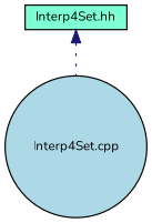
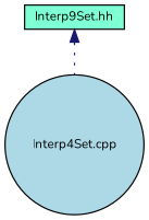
  digraph {
    fontname=Nunito
    node [color=black fontname=Nunito fontsize=10 style=filled]
-   n1 [fillcolor=aquamarine fontcolor=black height=0.2 label="Interp4Set.hh" shape=box width=0.4]
+   n1 [fillcolor=aquamarine fontcolor=black height=0.2 label="Interp9Set.hh" shape=box width=0.4]
    n2 [fillcolor=lightblue height=0.2 label="Interp4Set.cpp" shape=circle width=0.4]
    n1 -> n2 [color=midnightblue dir=back fontname=Nunito fontsize=10 labelfontname=FreeSans labelfontsize=10 style=dotted]
  }
